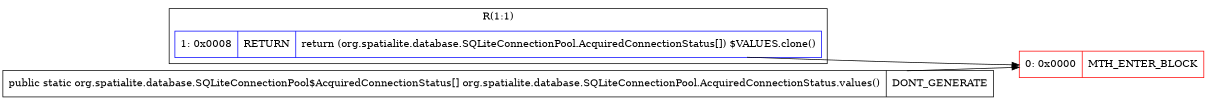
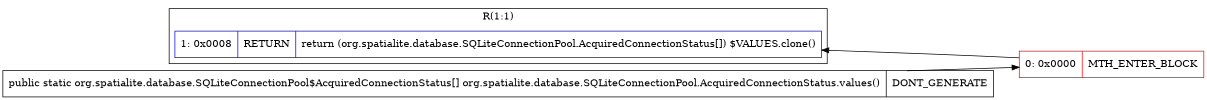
  digraph {
    rankdir=LR
    fontname="DejaVu Serif"
    node [shape=record fontname="DejaVu Serif"]
    edge [fontname="DejaVu Serif"]
    n1 [color=blue label="{1\:\ 0x0008|RETURN\l|return (org.spatialite.database.SQLiteConnectionPool.AcquiredConnectionStatus[]) $VALUES.clone()\l}"]
    n2 [color=red label="{0\:\ 0x0000|MTH_ENTER_BLOCK\l}"]
    n3 [label="{public static org.spatialite.database.SQLiteConnectionPool$AcquiredConnectionStatus[] org.spatialite.database.SQLiteConnectionPool.AcquiredConnectionStatus.values()  | DONT_GENERATE\l}"]
    subgraph cluster_1 {
      label="R(1:1)"
      n1
    }
-   n1 -> n2
+   n2 -> n1
    n3 -> n2
  }
